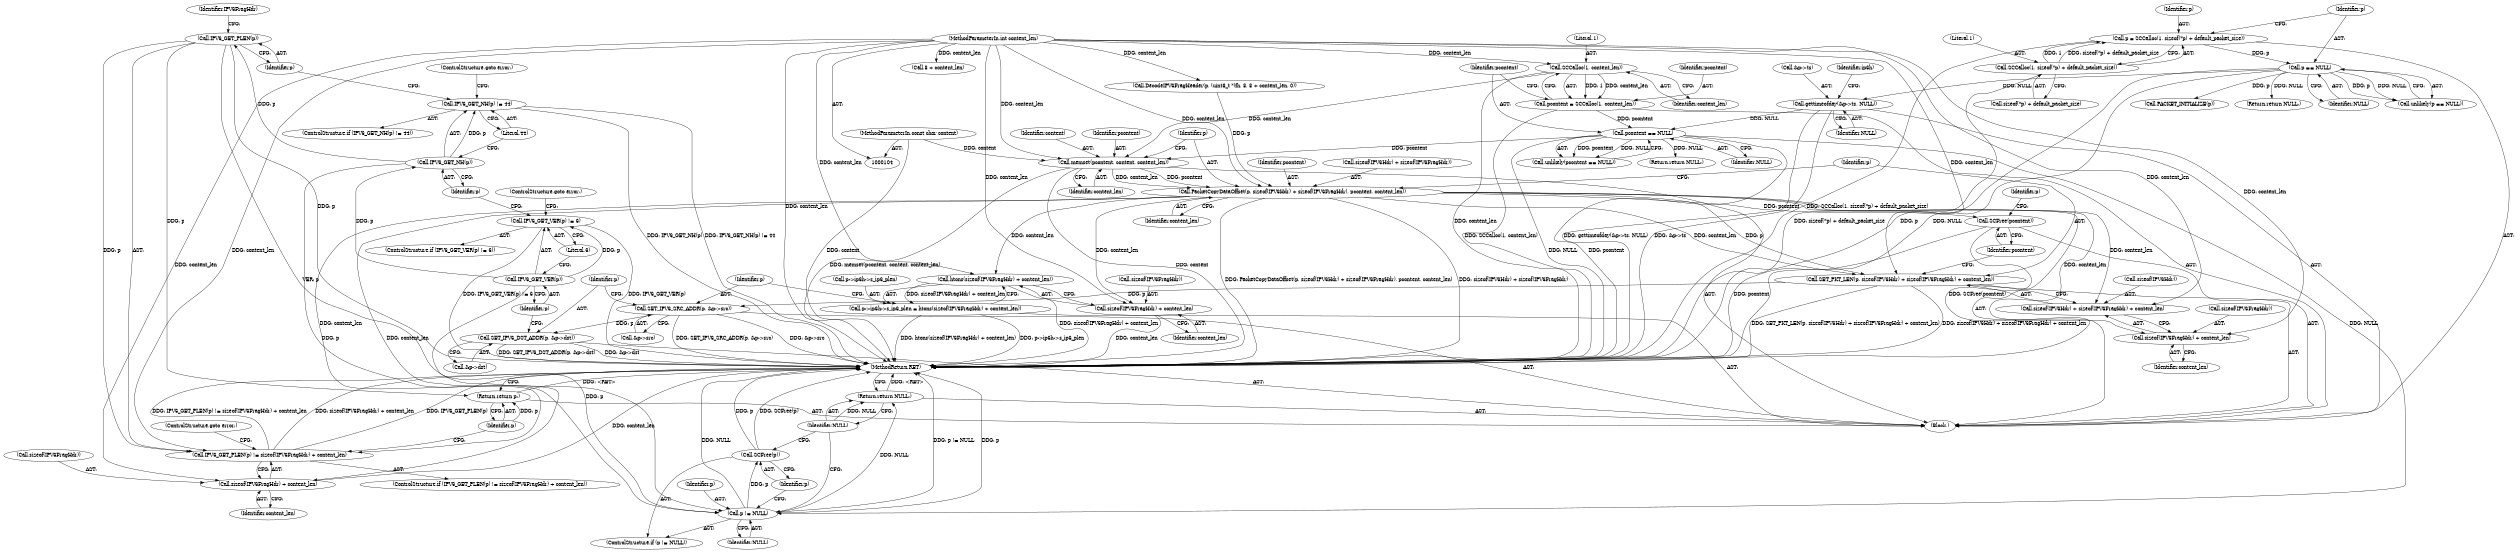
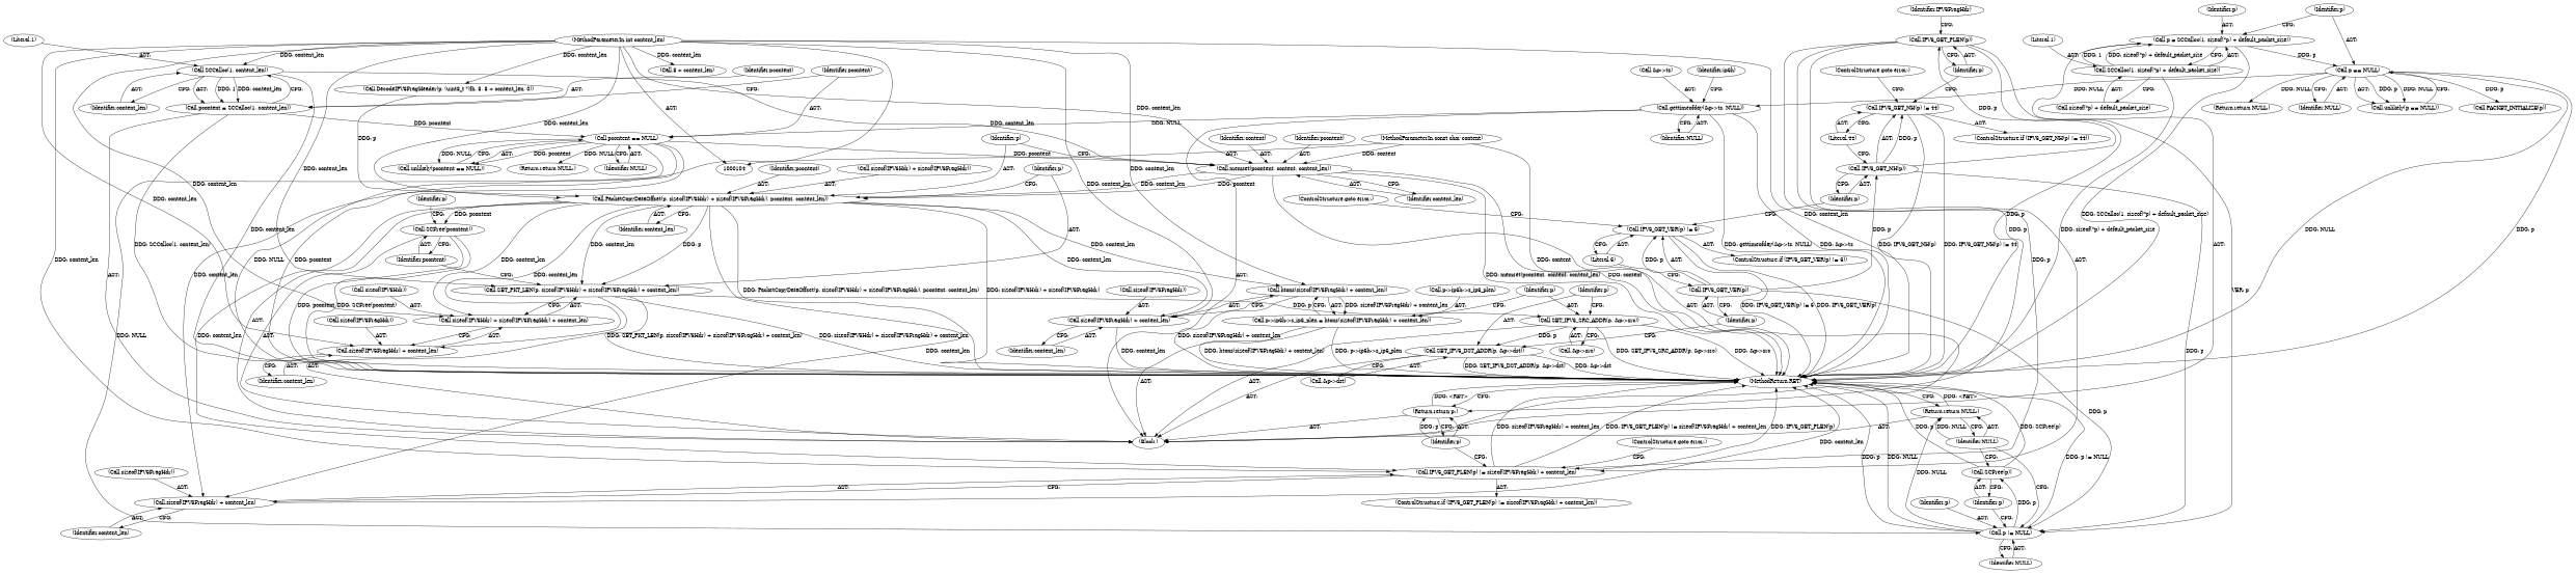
  digraph {
    n1 [label="(Call,memset(pcontent, content, content_len))"]
    n2 [label="(Call,PacketCopyDataOffset(p, sizeof(IPV6Hdr) + sizeof(IPV6FragHdr), pcontent, content_len))"]
    n3 [label="(Identifier,content_len)"]
    n4 [label="(MethodReturn,RET)"]
    n5 [label="(Block,)"]
    n6 [label="(Call,SET_PKT_LEN(p, sizeof(IPV6Hdr) + sizeof(IPV6FragHdr) + content_len))"]
    n7 [label="(Call,IPV6_GET_PLEN(p) != sizeof(IPV6FragHdr) + content_len)"]
    n8 [label="(Call,sizeof(IPV6Hdr) + sizeof(IPV6FragHdr) + content_len)"]
    n9 [label="(Call,sizeof(IPV6FragHdr) + content_len)"]
    n10 [label="(Call,htons(sizeof(IPV6FragHdr) + content_len))"]
    n11 [label="(Call,sizeof(IPV6FragHdr) + content_len)"]
    n12 [label="(Call,sizeof(IPV6FragHdr) + content_len)"]
    n13 [label="(Call,SCFree(pcontent))"]
    n14 [label="(Identifier,content_len)"]
    n15 [label="(Return,return p;)"]
    n16 [label="(Return,return NULL;)"]
    n17 [label="(Call,pcontent == NULL)"]
    n18 [label="(Call,p != NULL)"]
    n19 [label="(Identifier,NULL)"]
    n20 [label="(Call,unlikely(pcontent == NULL))"]
    n21 [label="(Return,return NULL;)"]
    n22 [label="(Call,SCFree(p))"]
-   n23 [label="(ControlStructure,if (p != NULL))"]
    n24 [label="(Identifier,NULL)"]
    n25 [label="(Call,pcontent = SCCalloc(1, content_len))"]
    n26 [label="(Call,SCCalloc(1, content_len))"]
    n27 [label="(Identifier,content_len)"]
    n28 [label="(MethodParameterIn,int content_len)"]
    n29 [label="(Call,DecodeIPV6FragHeader(p, (uint8_t *)fh, 8, 8 + content_len, 0))"]
    n30 [label="(Call,8 + content_len)"]
    1000104
    n32 [label="(Call,SET_IPV6_SRC_ADDR(p, &p->src))"]
    n33 [label="(ControlStructure,if (IPV6_GET_PLEN(p) != sizeof(IPV6FragHdr) + content_len))"]
    n34 [label="(Identifier,content_len)"]
    n35 [label="(Call,p->ip6h->s_ip6_plen = htons(sizeof(IPV6FragHdr) + content_len))"]
    n36 [label="(Identifier,content_len)"]
    n37 [label="(Identifier,content_len)"]
    n38 [label="(Call,gettimeofday(&p->ts, NULL))"]
    n39 [label="(Identifier,NULL)"]
    n40 [label="(Call,p == NULL)"]
    n41 [label="(Call,PACKET_INITIALIZE(p))"]
    n42 [label="(Call,unlikely(p == NULL))"]
    n43 [label="(Return,return NULL;)"]
    n44 [label="(Identifier,NULL)"]
    n45 [label="(Call,p = SCCalloc(1, sizeof(*p) + default_packet_size))"]
    n46 [label="(Call,SCCalloc(1, sizeof(*p) + default_packet_size))"]
    n47 [label="(Call,sizeof(*p) + default_packet_size)"]
    n48 [label="(MethodParameterIn,const char content)"]
    n49 [label="(Identifier,pcontent)"]
    n50 [label="(Call,SET_IPV6_DST_ADDR(p, &p->dst))"]
    n51 [label="(Call,&p->src)"]
    n52 [label="(Call,&p->dst)"]
    n53 [label="(Call,IPV6_GET_VER(p))"]
    n54 [label="(Call,IPV6_GET_VER(p) != 6)"]
    n55 [label="(Call,IPV6_GET_NH(p))"]
    n56 [label="(Identifier,p)"]
    n57 [label="(Literal,6)"]
    n58 [label="(ControlStructure,if (IPV6_GET_VER(p) != 6))"]
    n59 [label="(Call,IPV6_GET_NH(p) != 44)"]
    n60 [label="(Call,IPV6_GET_PLEN(p))"]
    n61 [label="(Identifier,p)"]
    n62 [label="(ControlStructure,if (IPV6_GET_NH(p) != 44))"]
    n63 [label="(Literal,44)"]
    n64 [label="(Identifier,p)"]
    n65 [label="(Identifier,p)"]
    n66 [label="(Identifier,p)"]
    n67 [label="(Identifier,NULL)"]
    n68 [label="(Identifier,p)"]
    n69 [label="(ControlStructure,goto error;)"]
    n70 [label="(Identifier,content)"]
    n71 [label="(Identifier,p)"]
    n72 [label="(Identifier,p)"]
    n73 [label="(ControlStructure,goto error;)"]
    n74 [label="(Literal,1)"]
    n75 [label="(Identifier,pcontent)"]
    n76 [label="(Identifier,p)"]
    n77 [label="(Call,sizeof(IPV6FragHdr))"]
    n78 [label="(Call,sizeof(IPV6Hdr) + sizeof(IPV6FragHdr))"]
    n79 [label="(Identifier,ip6h)"]
    n80 [label="(Identifier,p)"]
    n81 [label="(Identifier,pcontent)"]
    n82 [label="(Call,sizeof(IPV6FragHdr))"]
    n83 [label="(Identifier,pcontent)"]
    n84 [label="(Call,p->ip6h->s_ip6_plen)"]
    n85 [label="(ControlStructure,goto error;)"]
    n86 [label="(Identifier,p)"]
    n87 [label="(Call,sizeof(IPV6Hdr))"]
    n88 [label="(Literal,1)"]
    n89 [label="(Call,sizeof(IPV6FragHdr))"]
    n90 [label="(Identifier,IPV6FragHdr)"]
    n91 [label="(Identifier,p)"]
    n92 [label="(Identifier,p)"]
    n93 [label="(Call,&p->ts)"]
    n94 [label="(Identifier,pcontent)"]
    n1 -> n2 [label="DDG: pcontent"]
    n1 -> n2 [label="DDG: content_len"]
    n1 -> n3 [label="CFG: "]
    n1 -> n4 [label="DDG: memset(pcontent, content, content_len)"]
    n1 -> n4 [label="DDG: content"]
    n1 -> n5 [label="AST: "]
    n2 -> n4 [label="DDG: PacketCopyDataOffset(p, sizeof(IPV6Hdr) + sizeof(IPV6FragHdr), pcontent, content_len)"]
    n2 -> n4 [label="DDG: sizeof(IPV6Hdr) + sizeof(IPV6FragHdr)"]
    n2 -> n5 [label="AST: "]
    n2 -> n6 [label="DDG: p"]
    n2 -> n6 [label="DDG: content_len"]
    n2 -> n7 [label="DDG: content_len"]
    n2 -> n8 [label="DDG: content_len"]
    n2 -> n9 [label="DDG: content_len"]
    n2 -> n10 [label="DDG: content_len"]
    n2 -> n11 [label="DDG: content_len"]
    n2 -> n12 [label="DDG: content_len"]
    n2 -> n13 [label="DDG: pcontent"]
    n2 -> n14 [label="CFG: "]
    n3 -> n1 [label="AST: "]
    n4 -> n15 [label="CFG: "]
    n4 -> n16 [label="CFG: "]
    n6 -> n4 [label="DDG: SET_PKT_LEN(p, sizeof(IPV6Hdr) + sizeof(IPV6FragHdr) + content_len)"]
    n6 -> n4 [label="DDG: sizeof(IPV6Hdr) + sizeof(IPV6FragHdr) + content_len"]
    n6 -> n5 [label="AST: "]
    n6 -> n8 [label="CFG: "]
    n6 -> n32 [label="DDG: p"]
    n7 -> n4 [label="DDG: sizeof(IPV6FragHdr) + content_len"]
    n7 -> n4 [label="DDG: IPV6_GET_PLEN(p)"]
    n7 -> n4 [label="DDG: IPV6_GET_PLEN(p) != sizeof(IPV6FragHdr) + content_len"]
    n7 -> n12 [label="CFG: "]
    n7 -> n33 [label="AST: "]
    n8 -> n6 [label="AST: "]
    n8 -> n9 [label="CFG: "]
    n9 -> n8 [label="AST: "]
    n9 -> n34 [label="CFG: "]
    n10 -> n4 [label="DDG: sizeof(IPV6FragHdr) + content_len"]
    n10 -> n11 [label="CFG: "]
    n10 -> n35 [label="AST: "]
    n10 -> n35 [label="DDG: sizeof(IPV6FragHdr) + content_len"]
    n11 -> n4 [label="DDG: content_len"]
    n11 -> n10 [label="AST: "]
    n11 -> n36 [label="CFG: "]
    n12 -> n4 [label="DDG: content_len"]
    n12 -> n7 [label="AST: "]
    n12 -> n37 [label="CFG: "]
    n13 -> n4 [label="DDG: pcontent"]
    n13 -> n4 [label="DDG: SCFree(pcontent)"]
    n13 -> n5 [label="AST: "]
    n13 -> n49 [label="CFG: "]
    n14 -> n2 [label="AST: "]
    n15 -> n4 [label="DDG: <RET>"]
    n15 -> n5 [label="AST: "]
    n15 -> n65 [label="CFG: "]
    n16 -> n4 [label="DDG: <RET>"]
    n16 -> n5 [label="AST: "]
    n16 -> n67 [label="CFG: "]
    n17 -> n1 [label="DDG: pcontent"]
    n17 -> n4 [label="DDG: NULL"]
    n17 -> n4 [label="DDG: pcontent"]
    n17 -> n18 [label="DDG: NULL"]
    n17 -> n19 [label="CFG: "]
    n17 -> n20 [label="AST: "]
    n17 -> n20 [label="DDG: pcontent"]
    n17 -> n20 [label="DDG: NULL"]
    n17 -> n21 [label="DDG: NULL"]
    n18 -> n4 [label="DDG: p != NULL"]
    n18 -> n4 [label="DDG: p"]
    n18 -> n4 [label="DDG: NULL"]
    n18 -> n16 [label="DDG: NULL"]
    n18 -> n22 [label="DDG: p"]
-   n18 -> n23 [label="AST: "]
    n18 -> n24 [label="CFG: "]
    n19 -> n17 [label="AST: "]
    n20 -> n17 [label="CFG: "]
    n22 -> n4 [label="DDG: p"]
    n22 -> n4 [label="DDG: SCFree(p)"]
-   n22 -> n23 [label="AST: "]
    n22 -> n66 [label="CFG: "]
    n24 -> n18 [label="AST: "]
    n25 -> n4 [label="DDG: SCCalloc(1, content_len)"]
    n25 -> n5 [label="AST: "]
    n25 -> n17 [label="DDG: pcontent"]
    n25 -> n26 [label="CFG: "]
    n26 -> n1 [label="DDG: content_len"]
    n26 -> n4 [label="DDG: content_len"]
    n26 -> n25 [label="AST: "]
    n26 -> n25 [label="DDG: 1"]
    n26 -> n25 [label="DDG: content_len"]
    n26 -> n27 [label="CFG: "]
    n27 -> n26 [label="AST: "]
    n28 -> n1 [label="DDG: content_len"]
    n28 -> n2 [label="DDG: content_len"]
    n28 -> n4 [label="DDG: content_len"]
    n28 -> n6 [label="DDG: content_len"]
    n28 -> n7 [label="DDG: content_len"]
    n28 -> n8 [label="DDG: content_len"]
    n28 -> n9 [label="DDG: content_len"]
    n28 -> n10 [label="DDG: content_len"]
    n28 -> n11 [label="DDG: content_len"]
    n28 -> n12 [label="DDG: content_len"]
    n28 -> n26 [label="DDG: content_len"]
    n28 -> n29 [label="DDG: content_len"]
    n28 -> n30 [label="DDG: content_len"]
    n28 -> 1000104 [label="AST: "]
    n29 -> n2 [label="DDG: p"]
    n32 -> n4 [label="DDG: &p->src"]
    n32 -> n4 [label="DDG: SET_IPV6_SRC_ADDR(p, &p->src)"]
    n32 -> n5 [label="AST: "]
    n32 -> n50 [label="DDG: p"]
    n32 -> n51 [label="CFG: "]
    n34 -> n9 [label="AST: "]
    n35 -> n4 [label="DDG: htons(sizeof(IPV6FragHdr) + content_len)"]
    n35 -> n4 [label="DDG: p->ip6h->s_ip6_plen"]
    n35 -> n5 [label="AST: "]
    n35 -> n10 [label="CFG: "]
    n36 -> n11 [label="AST: "]
    n37 -> n12 [label="AST: "]
    n38 -> n4 [label="DDG: gettimeofday(&p->ts, NULL)"]
    n38 -> n4 [label="DDG: &p->ts"]
    n38 -> n5 [label="AST: "]
    n38 -> n17 [label="DDG: NULL"]
    n38 -> n39 [label="CFG: "]
    n39 -> n38 [label="AST: "]
    n40 -> n4 [label="DDG: NULL"]
    n40 -> n4 [label="DDG: p"]
    n40 -> n38 [label="DDG: NULL"]
    n40 -> n41 [label="DDG: p"]
    n40 -> n42 [label="AST: "]
    n40 -> n42 [label="DDG: p"]
    n40 -> n42 [label="DDG: NULL"]
    n40 -> n43 [label="DDG: NULL"]
    n40 -> n44 [label="CFG: "]
    n42 -> n40 [label="CFG: "]
    n44 -> n40 [label="AST: "]
    n45 -> n4 [label="DDG: SCCalloc(1, sizeof(*p) + default_packet_size)"]
    n45 -> n5 [label="AST: "]
    n45 -> n40 [label="DDG: p"]
    n45 -> n46 [label="CFG: "]
    n46 -> n4 [label="DDG: sizeof(*p) + default_packet_size"]
    n46 -> n45 [label="AST: "]
    n46 -> n45 [label="DDG: 1"]
    n46 -> n45 [label="DDG: sizeof(*p) + default_packet_size"]
    n46 -> n47 [label="CFG: "]
    n47 -> n46 [label="AST: "]
    n48 -> n1 [label="DDG: content"]
    n48 -> n4 [label="DDG: content"]
    n48 -> 1000104 [label="AST: "]
    n49 -> n6 [label="CFG: "]
    n49 -> n13 [label="AST: "]
    n50 -> n4 [label="DDG: &p->dst"]
    n50 -> n4 [label="DDG: SET_IPV6_DST_ADDR(p, &p->dst)"]
    n50 -> n5 [label="AST: "]
    n50 -> n52 [label="CFG: "]
    n51 -> n32 [label="AST: "]
    n52 -> n50 [label="AST: "]
    n53 -> n18 [label="DDG: p"]
    n53 -> n54 [label="AST: "]
    n53 -> n54 [label="DDG: p"]
    n53 -> n55 [label="DDG: p"]
    n53 -> n56 [label="CFG: "]
    n54 -> n4 [label="DDG: IPV6_GET_VER(p) != 6"]
    n54 -> n4 [label="DDG: IPV6_GET_VER(p)"]
    n54 -> n57 [label="CFG: "]
    n54 -> n58 [label="AST: "]
    n55 -> n18 [label="DDG: p"]
    n55 -> n59 [label="AST: "]
    n55 -> n59 [label="DDG: p"]
    n55 -> n60 [label="DDG: p"]
    n55 -> n61 [label="CFG: "]
    n56 -> n50 [label="CFG: "]
    n56 -> n53 [label="AST: "]
    n57 -> n53 [label="CFG: "]
    n57 -> n54 [label="AST: "]
    n59 -> n4 [label="DDG: IPV6_GET_NH(p)"]
    n59 -> n4 [label="DDG: IPV6_GET_NH(p) != 44"]
    n59 -> n62 [label="AST: "]
    n59 -> n63 [label="CFG: "]
    n60 -> n4 [label="DDG: p"]
    n60 -> n7 [label="AST: "]
    n60 -> n7 [label="DDG: p"]
    n60 -> n15 [label="DDG: p"]
    n60 -> n18 [label="VER: p"]
    n60 -> n64 [label="CFG: "]
    n61 -> n54 [label="CFG: "]
    n61 -> n55 [label="AST: "]
    n63 -> n55 [label="CFG: "]
    n63 -> n59 [label="AST: "]
    n64 -> n59 [label="CFG: "]
    n64 -> n60 [label="AST: "]
    n65 -> n7 [label="CFG: "]
    n65 -> n15 [label="AST: "]
    n65 -> n15 [label="DDG: p"]
    n66 -> n18 [label="CFG: "]
    n66 -> n22 [label="AST: "]
    n67 -> n16 [label="AST: "]
    n67 -> n16 [label="DDG: NULL"]
    n67 -> n18 [label="CFG: "]
    n67 -> n22 [label="CFG: "]
    n68 -> n45 [label="AST: "]
    n69 -> n7 [label="CFG: "]
    n70 -> n1 [label="AST: "]
    n71 -> n40 [label="AST: "]
    n71 -> n45 [label="CFG: "]
    n72 -> n32 [label="AST: "]
    n72 -> n35 [label="CFG: "]
    n73 -> n54 [label="CFG: "]
    n74 -> n46 [label="AST: "]
    n75 -> n2 [label="AST: "]
    n76 -> n32 [label="CFG: "]
    n76 -> n50 [label="AST: "]
    n77 -> n11 [label="AST: "]
    n78 -> n2 [label="AST: "]
    n79 -> n38 [label="CFG: "]
    n80 -> n13 [label="CFG: "]
    n81 -> n17 [label="AST: "]
    n81 -> n25 [label="CFG: "]
    n82 -> n12 [label="AST: "]
    n83 -> n25 [label="AST: "]
    n84 -> n35 [label="AST: "]
    n85 -> n59 [label="CFG: "]
    n86 -> n2 [label="CFG: "]
    n86 -> n6 [label="AST: "]
    n87 -> n8 [label="AST: "]
    n88 -> n26 [label="AST: "]
    n89 -> n9 [label="AST: "]
    n90 -> n60 [label="CFG: "]
    n91 -> n18 [label="AST: "]
    n92 -> n1 [label="CFG: "]
    n92 -> n2 [label="AST: "]
    n93 -> n38 [label="AST: "]
    n94 -> n1 [label="AST: "]
  }
